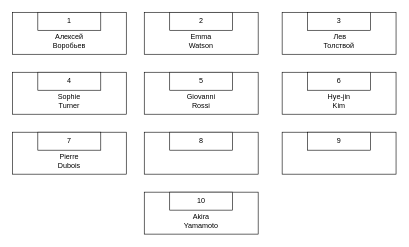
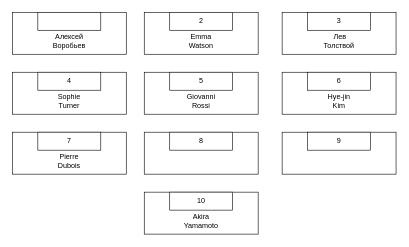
  <mxCell id="0" />
  <mxCell id="1" parent="0" />
  <mxCell id="2" value="" style="group" parent="1" vertex="1" connectable="0"><mxGeometry x="20" y="20" width="190" height="70" as="geometry" /></mxCell>
  <mxCell id="3" value="" style="rounded=0;whiteSpace=wrap;html=1;" parent="2" vertex="1"><mxGeometry width="190" height="70" as="geometry" /></mxCell>
  <mxCell id="4" value="" style="rounded=0;whiteSpace=wrap;html=1;" parent="2" vertex="1"><mxGeometry x="42.5" width="105" height="30" as="geometry" /></mxCell>
  <mxCell id="5" value="Алексей Воробьев" style="text;html=1;align=center;verticalAlign=middle;whiteSpace=wrap;rounded=0;" parent="2" vertex="1"><mxGeometry x="65" y="33" width="60" height="30" as="geometry" /></mxCell>
- <mxCell id="6" value="1" style="text;html=1;align=center;verticalAlign=middle;whiteSpace=wrap;rounded=0;" parent="2" vertex="1"><mxGeometry x="65" width="60" height="30" as="geometry" /></mxCell>
  <mxCell id="7" value="" style="group" parent="1" vertex="1" connectable="0"><mxGeometry x="240" y="20" width="190" height="70" as="geometry" /></mxCell>
  <mxCell id="8" value="" style="rounded=0;whiteSpace=wrap;html=1;" parent="7" vertex="1"><mxGeometry width="190" height="70" as="geometry" /></mxCell>
  <mxCell id="9" value="" style="rounded=0;whiteSpace=wrap;html=1;" parent="7" vertex="1"><mxGeometry x="42.5" width="105" height="30" as="geometry" /></mxCell>
  <mxCell id="10" value="Emma Watson" style="text;html=1;align=center;verticalAlign=middle;whiteSpace=wrap;rounded=0;" parent="7" vertex="1"><mxGeometry x="65" y="33" width="60" height="30" as="geometry" /></mxCell>
  <mxCell id="11" value="2" style="text;html=1;align=center;verticalAlign=middle;whiteSpace=wrap;rounded=0;" parent="7" vertex="1"><mxGeometry x="65" width="60" height="30" as="geometry" /></mxCell>
  <mxCell id="12" value="" style="group" parent="1" vertex="1" connectable="0"><mxGeometry x="470" y="20" width="190" height="70" as="geometry" /></mxCell>
  <mxCell id="13" value="" style="rounded=0;whiteSpace=wrap;html=1;" parent="12" vertex="1"><mxGeometry width="190" height="70" as="geometry" /></mxCell>
  <mxCell id="14" value="" style="rounded=0;whiteSpace=wrap;html=1;" parent="12" vertex="1"><mxGeometry x="42.5" width="105" height="30" as="geometry" /></mxCell>
  <mxCell id="15" value="&amp;nbsp;Лев Толствой" style="text;html=1;align=center;verticalAlign=middle;whiteSpace=wrap;rounded=0;" parent="12" vertex="1"><mxGeometry x="65" y="33" width="60" height="30" as="geometry" /></mxCell>
  <mxCell id="16" value="3" style="text;html=1;align=center;verticalAlign=middle;whiteSpace=wrap;rounded=0;" parent="12" vertex="1"><mxGeometry x="65" width="60" height="30" as="geometry" /></mxCell>
  <mxCell id="17" value="" style="group" parent="1" vertex="1" connectable="0"><mxGeometry x="20" y="120" width="190" height="70" as="geometry" /></mxCell>
  <mxCell id="18" value="" style="rounded=0;whiteSpace=wrap;html=1;" parent="17" vertex="1"><mxGeometry width="190" height="70" as="geometry" /></mxCell>
  <mxCell id="19" value="" style="rounded=0;whiteSpace=wrap;html=1;" parent="17" vertex="1"><mxGeometry x="42.5" width="105" height="30" as="geometry" /></mxCell>
  <mxCell id="20" value="Sophie Turner" style="text;html=1;align=center;verticalAlign=middle;whiteSpace=wrap;rounded=0;" parent="17" vertex="1"><mxGeometry x="65" y="33" width="60" height="30" as="geometry" /></mxCell>
  <mxCell id="21" value="4" style="text;html=1;align=center;verticalAlign=middle;whiteSpace=wrap;rounded=0;" parent="17" vertex="1"><mxGeometry x="65" width="60" height="30" as="geometry" /></mxCell>
  <mxCell id="22" value="" style="group" parent="1" vertex="1" connectable="0"><mxGeometry x="240" y="120" width="190" height="70" as="geometry" /></mxCell>
  <mxCell id="23" value="" style="rounded=0;whiteSpace=wrap;html=1;" parent="22" vertex="1"><mxGeometry width="190" height="70" as="geometry" /></mxCell>
  <mxCell id="24" value="" style="rounded=0;whiteSpace=wrap;html=1;" parent="22" vertex="1"><mxGeometry x="42.5" width="105" height="30" as="geometry" /></mxCell>
  <mxCell id="25" value="Giovanni Rossi" style="text;html=1;align=center;verticalAlign=middle;whiteSpace=wrap;rounded=0;" parent="22" vertex="1"><mxGeometry x="65" y="33" width="60" height="30" as="geometry" /></mxCell>
  <mxCell id="26" value="5" style="text;html=1;align=center;verticalAlign=middle;whiteSpace=wrap;rounded=0;" parent="22" vertex="1"><mxGeometry x="65" width="60" height="30" as="geometry" /></mxCell>
  <mxCell id="27" value="" style="group" parent="1" vertex="1" connectable="0"><mxGeometry x="470" y="120" width="190" height="70" as="geometry" /></mxCell>
  <mxCell id="28" value="" style="rounded=0;whiteSpace=wrap;html=1;" parent="27" vertex="1"><mxGeometry width="190" height="70" as="geometry" /></mxCell>
  <mxCell id="29" value="" style="rounded=0;whiteSpace=wrap;html=1;" parent="27" vertex="1"><mxGeometry x="42.5" width="105" height="30" as="geometry" /></mxCell>
  <mxCell id="30" value="Hye-jin Kim" style="text;html=1;align=center;verticalAlign=middle;whiteSpace=wrap;rounded=0;" parent="27" vertex="1"><mxGeometry x="65" y="33" width="60" height="30" as="geometry" /></mxCell>
  <mxCell id="31" value="6" style="text;html=1;align=center;verticalAlign=middle;whiteSpace=wrap;rounded=0;" parent="27" vertex="1"><mxGeometry x="65" width="60" height="30" as="geometry" /></mxCell>
  <mxCell id="32" value="" style="group" parent="1" vertex="1" connectable="0"><mxGeometry x="20" y="220" width="190" height="70" as="geometry" /></mxCell>
  <mxCell id="33" value="" style="rounded=0;whiteSpace=wrap;html=1;" parent="32" vertex="1"><mxGeometry width="190" height="70" as="geometry" /></mxCell>
  <mxCell id="34" value="" style="rounded=0;whiteSpace=wrap;html=1;" parent="32" vertex="1"><mxGeometry x="42.5" width="105" height="30" as="geometry" /></mxCell>
  <mxCell id="35" value="Pierre Dubois" style="text;html=1;align=center;verticalAlign=middle;whiteSpace=wrap;rounded=0;" parent="32" vertex="1"><mxGeometry x="65" y="33" width="60" height="30" as="geometry" /></mxCell>
  <mxCell id="36" value="7" style="text;html=1;align=center;verticalAlign=middle;whiteSpace=wrap;rounded=0;" parent="32" vertex="1"><mxGeometry x="65" width="60" height="30" as="geometry" /></mxCell>
  <mxCell id="37" value="" style="group" parent="1" vertex="1" connectable="0"><mxGeometry x="240" y="220" width="190" height="70" as="geometry" /></mxCell>
  <mxCell id="38" value="" style="rounded=0;whiteSpace=wrap;html=1;" parent="37" vertex="1"><mxGeometry width="190" height="70" as="geometry" /></mxCell>
  <mxCell id="39" value="" style="rounded=0;whiteSpace=wrap;html=1;" parent="37" vertex="1"><mxGeometry x="42.5" width="105" height="30" as="geometry" /></mxCell>
  <mxCell id="40" value="8" style="text;html=1;align=center;verticalAlign=middle;whiteSpace=wrap;rounded=0;" parent="37" vertex="1"><mxGeometry x="65" width="60" height="30" as="geometry" /></mxCell>
  <mxCell id="41" value="" style="group" parent="1" vertex="1" connectable="0"><mxGeometry x="470" y="220" width="190" height="70" as="geometry" /></mxCell>
  <mxCell id="42" value="" style="rounded=0;whiteSpace=wrap;html=1;" parent="41" vertex="1"><mxGeometry width="190" height="70" as="geometry" /></mxCell>
  <mxCell id="43" value="" style="rounded=0;whiteSpace=wrap;html=1;" parent="41" vertex="1"><mxGeometry x="42.5" width="105" height="30" as="geometry" /></mxCell>
  <mxCell id="44" value="9" style="text;html=1;align=center;verticalAlign=middle;whiteSpace=wrap;rounded=0;" parent="41" vertex="1"><mxGeometry x="65" width="60" height="30" as="geometry" /></mxCell>
  <mxCell id="45" value="" style="group" parent="1" vertex="1" connectable="0"><mxGeometry x="240" y="320" width="190" height="70" as="geometry" /></mxCell>
  <mxCell id="46" value="" style="rounded=0;whiteSpace=wrap;html=1;" parent="45" vertex="1"><mxGeometry width="190" height="70" as="geometry" /></mxCell>
  <mxCell id="47" value="" style="rounded=0;whiteSpace=wrap;html=1;" parent="45" vertex="1"><mxGeometry x="42.5" width="105" height="30" as="geometry" /></mxCell>
  <mxCell id="48" value="Akira Yamamoto" style="text;html=1;align=center;verticalAlign=middle;whiteSpace=wrap;rounded=0;" parent="45" vertex="1"><mxGeometry x="65" y="33" width="60" height="30" as="geometry" /></mxCell>
  <mxCell id="49" value="10" style="text;html=1;align=center;verticalAlign=middle;whiteSpace=wrap;rounded=0;" parent="45" vertex="1"><mxGeometry x="65" width="60" height="30" as="geometry" /></mxCell>
